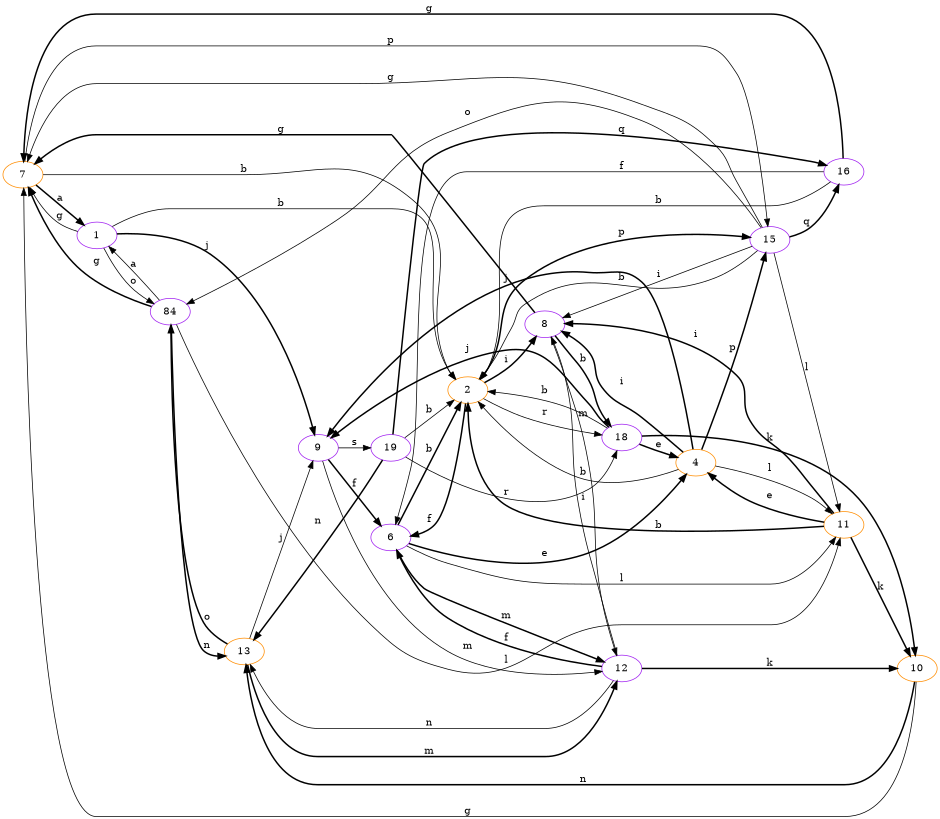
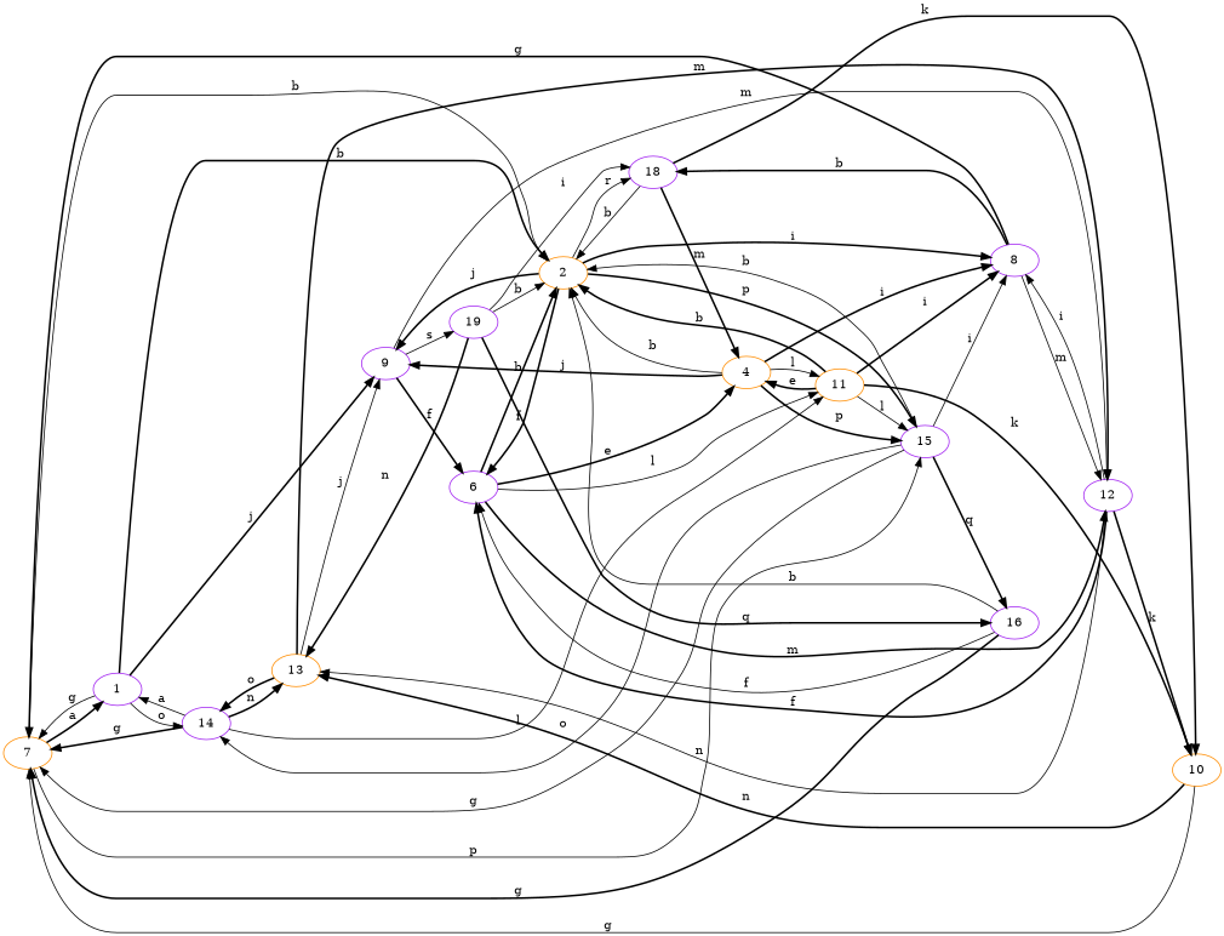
  strict digraph {
    rankdir=LR
    node [color=purple]
    edge [style=bold]
    7 [color=darkorange]
    1
    2 [color=darkorange]
    9
-   14 [label=84]
+   14
    4 [color=darkorange]
    8
    15
    11 [color=darkorange]
    6
    18
    12
    19
    13 [color=darkorange]
    16
    10 [color=darkorange]
    7 -> 1 [label=a]
    7 -> 2 [label=b style=solid]
    7 -> 15 [label=p style=solid]
    1 -> 7 [label=g style=solid]
-   1 -> 2 [label=b style=solid]
+   1 -> 2 [label=b]
    1 -> 9 [label=j]
    1 -> 14 [label=o style=solid]
    2 -> 8 [label=i]
    2 -> 15 [label=p]
    2 -> 6 [label=f]
    2 -> 18 [label=r style=solid]
    9 -> 6 [label=f]
    9 -> 12 [label=m style=solid]
    9 -> 19 [label=s style=solid]
    14 -> 7 [label=g]
    14 -> 1 [label=a style=solid]
    14 -> 11 [label=l style=solid]
    14 -> 13 [label=n]
    4 -> 2 [label=b style=solid]
    4 -> 9 [label=j]
    4 -> 8 [label=i]
    4 -> 15 [label=p]
    4 -> 11 [label=l style=solid]
    8 -> 7 [label=g]
    8 -> 18 [label=b]
    8 -> 12 [label=m style=solid]
    15 -> 7 [label=g style=solid]
    15 -> 2 [label=b style=solid]
    15 -> 14 [label=o style=solid]
    15 -> 8 [label=i style=solid]
-   15 -> 11 [label=l style=solid]
+   11 -> 15 [label=l style=solid]
    15 -> 16 [label=q]
    11 -> 2 [label=b]
    11 -> 4 [label=e]
    11 -> 8 [label=i]
    11 -> 10 [label=k]
    6 -> 2 [label=b]
    6 -> 4 [label=e]
    6 -> 11 [label=l style=solid]
    6 -> 12 [label=m]
    18 -> 2 [label=b style=solid]
-   18 -> 9 [label=j]
-   18 -> 4 [label=e]
+   2 -> 9 [label=j]
+   18 -> 4 [label=m]
    18 -> 10 [label=k]
    12 -> 8 [label=i style=solid]
    12 -> 6 [label=f]
    12 -> 13 [label=n style=solid]
    12 -> 10 [label=k]
    19 -> 2 [label=b style=solid]
-   19 -> 18 [label=r style=solid]
+   19 -> 18 [label=i style=solid]
    19 -> 13 [label=n]
    19 -> 16 [label=q]
    13 -> 9 [label=j style=solid]
    13 -> 14 [label=o]
    13 -> 12 [label=m]
    16 -> 7 [label=g]
    16 -> 2 [label=b style=solid]
    16 -> 6 [label=f style=solid]
    10 -> 7 [label=g style=solid]
    10 -> 13 [label=n]
  }
